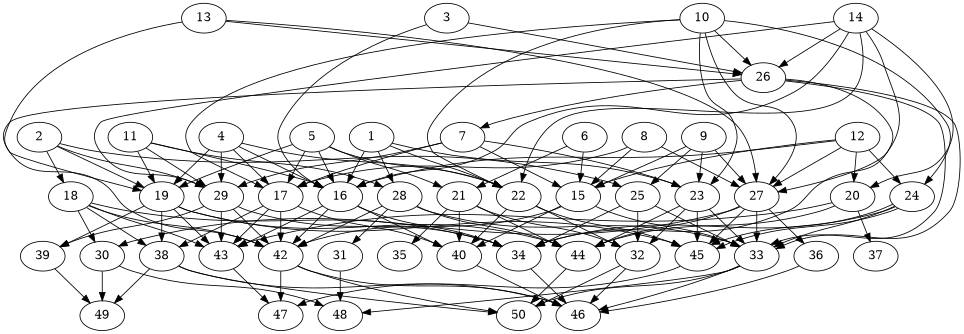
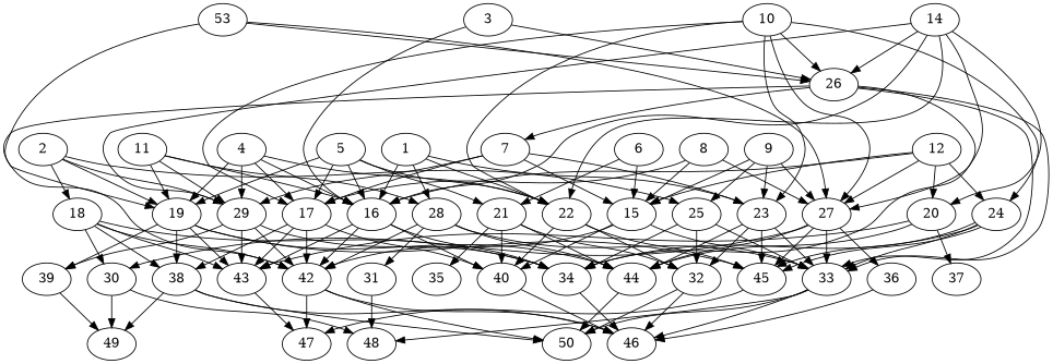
  digraph {
    node [alpha=0.06]
    1 [alpha=0.00 expect_size=23310336]
    16 [expect_size=45904896]
    22 [alpha=0.07 expect_size=45805568]
    23 [alpha=0.11 expect_size=51421184]
    28 [alpha=0.05 expect_size=33315840]
    40 [alpha=0.02 expect_size=20658176]
    42 [alpha=0.04 expect_size=34576384]
    34 [alpha=0.04 expect_size=52092928]
    43 [alpha=0.13 expect_size=14635008]
    45 [alpha=0.13 expect_size=45384704]
    32 [alpha=0.12 expect_size=8627200]
    33 [alpha=0.09 expect_size=25826304]
    44 [alpha=0.15 expect_size=34937856]
    31 [alpha=0.18 expect_size=39681024]
    46 [alpha=0.02 expect_size=6786048]
    50 [alpha=0.02 expect_size=37317632]
    47 [expect_size=6988800]
    48 [alpha=0.03 expect_size=15297536]
    2 [alpha=0.01 expect_size=15593472]
    18 [alpha=0.10 expect_size=18791424]
    19 [alpha=0.02 expect_size=40048640]
    25 [alpha=0.17 expect_size=45643776]
    29 [alpha=0.00 expect_size=8688640]
    38 [alpha=0.13 expect_size=8325120]
    30 [alpha=0.08 expect_size=14267392]
    39 [alpha=0.17 expect_size=19773440]
    49 [alpha=0.00 expect_size=45262848]
    3 [alpha=0.15 expect_size=13241344]
    26 [alpha=0.07 expect_size=28255232]
    7 [alpha=0.19 expect_size=43466752]
    4 [alpha=0.05 expect_size=30185472]
    17 [alpha=0.16 expect_size=21733376]
    5 [alpha=0.14 expect_size=46585856]
    21 [alpha=0.07 expect_size=22975488]
    35 [alpha=0.04 expect_size=17997824]
    6 [alpha=0.10 expect_size=45680640]
    15 [alpha=0.13 expect_size=13237248]
    8 [alpha=0.09 expect_size=23469056]
    27 [alpha=0.12 expect_size=43335680]
    36 [alpha=0.00 expect_size=12069888]
    9 [expect_size=11179008]
    10 [expect_size=33250304]
    24 [expect_size=33677312]
    11 [alpha=0.10 expect_size=12244992]
    12 [alpha=0.02 expect_size=12450816]
    20 [alpha=0.11 expect_size=7957504]
    37 [alpha=0.04 expect_size=27561984]
-   13 [alpha=0.12 expect_size=13832192]
+   13 [alpha=0.12 expect_size=13832192 label=53]
    14 [alpha=0.05 expect_size=49513472]
    1 -> 16
    1 -> 22
    1 -> 23
    1 -> 28
    16 -> 40
    16 -> 42
    16 -> 34
    16 -> 43
    22 -> 40
    22 -> 45
    22 -> 32
    23 -> 45
    23 -> 32
    23 -> 33
    23 -> 44
    28 -> 42
    28 -> 33
    28 -> 44
    28 -> 31
    40 -> 46
    42 -> 46
    42 -> 50
    42 -> 47
    34 -> 46
    43 -> 47
    45 -> 47
    32 -> 46
    32 -> 50
    33 -> 46
    33 -> 50
    33 -> 48
    44 -> 50
    31 -> 48
    2 -> 18
    2 -> 19
    2 -> 25
    2 -> 29
    18 -> 42
    18 -> 34
    18 -> 43
    18 -> 38
    18 -> 30
    19 -> 43
    19 -> 45
    19 -> 44
    19 -> 38
    19 -> 39
    25 -> 34
    25 -> 32
    25 -> 33
    29 -> 42
    29 -> 34
    29 -> 43
    29 -> 39
    38 -> 46
    38 -> 50
    38 -> 49
    30 -> 48
    30 -> 49
    39 -> 49
    3 -> 16
    3 -> 26
    26 -> 42
    26 -> 34
    26 -> 33
    26 -> 33
    26 -> 7
    7 -> 23
    7 -> 29
    7 -> 17
    7 -> 15
    4 -> 16
    4 -> 22
    4 -> 19
    4 -> 29
    4 -> 17
    17 -> 40
    17 -> 42
    17 -> 43
    17 -> 38
    5 -> 16
    5 -> 22
    5 -> 19
    5 -> 17
    5 -> 21
    21 -> 40
    21 -> 32
    21 -> 44
    21 -> 35
    6 -> 21
    6 -> 15
    15 -> 40
    15 -> 42
    15 -> 33
    8 -> 17
    8 -> 15
    8 -> 27
    27 -> 45
    27 -> 33
    27 -> 44
    27 -> 30
    27 -> 36
    36 -> 46
    9 -> 23
    9 -> 25
    9 -> 15
    9 -> 27
    10 -> 22
    10 -> 23
    10 -> 26
    10 -> 17
    10 -> 27
    10 -> 24
    24 -> 34
    24 -> 45
    24 -> 45
    24 -> 33
    11 -> 16
    11 -> 28
    11 -> 19
    11 -> 29
    12 -> 16
    12 -> 15
    12 -> 27
    12 -> 24
    12 -> 20
    20 -> 43
    20 -> 44
    20 -> 37
    13 -> 19
    13 -> 26
    13 -> 27
    14 -> 16
    14 -> 22
    14 -> 29
    14 -> 26
    14 -> 27
    14 -> 20
  }
